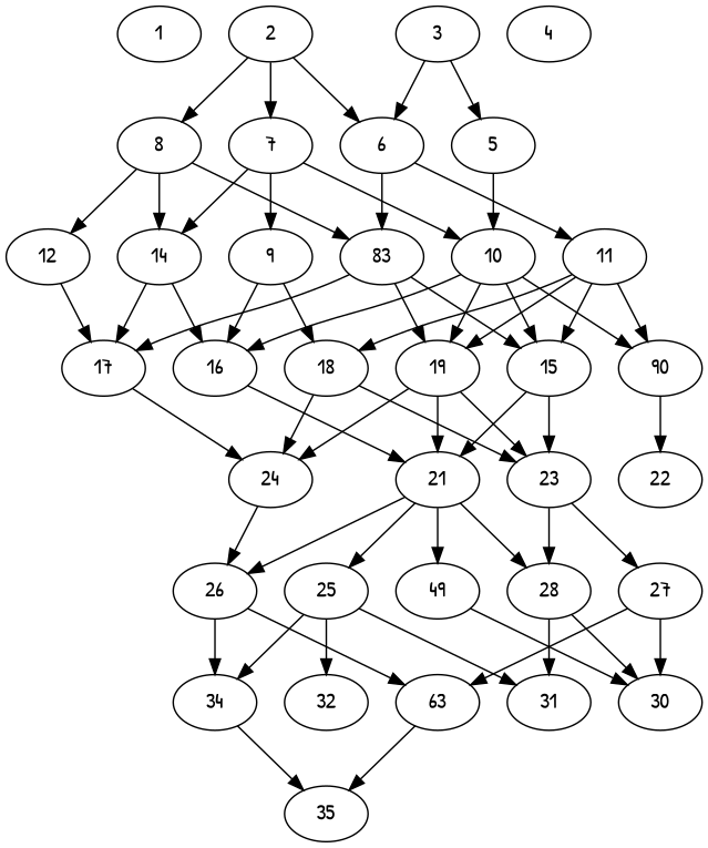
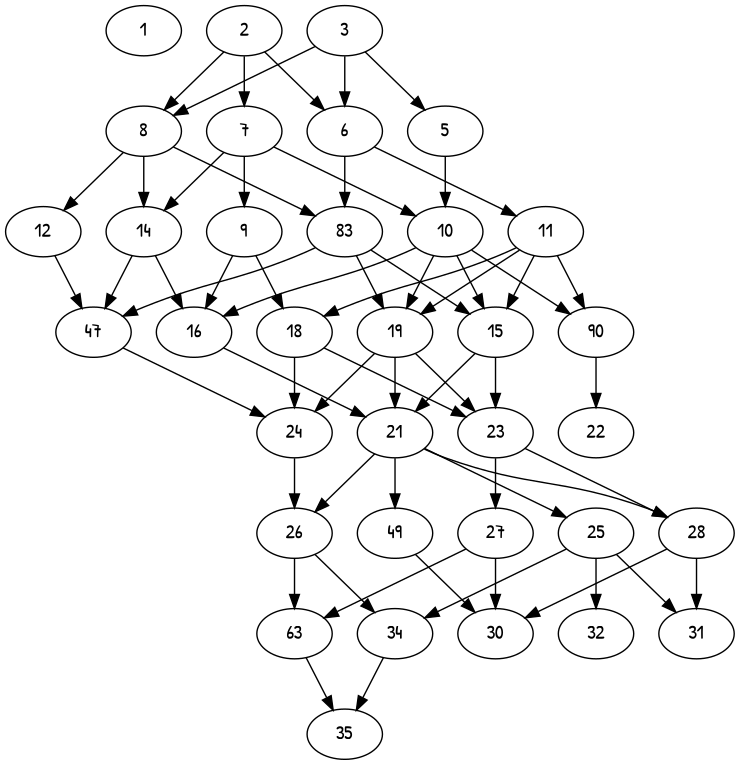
  digraph {
    fontname="Patrick Hand"
    node [alpha=0.02 fontname="Patrick Hand"]
    edge [fontname="Patrick Hand"]
    1 [expect_size=22984704]
    2 [alpha=0.04 expect_size=10829824]
    6 [alpha=0.17 expect_size=49225728]
    7 [alpha=0.06 expect_size=22179840]
    8 [alpha=0.10 expect_size=44149760]
    11 [alpha=0.01 expect_size=14774272]
    n7 [alpha=0.09 expect_size=29672448 label=83]
    10 [alpha=0.19 expect_size=38750208]
    9 [alpha=0.08 expect_size=18300928]
    14 [alpha=0.10 expect_size=9222144]
    12 [expect_size=20025344]
    15 [alpha=0.07 expect_size=40937472]
    19 [alpha=0.01 expect_size=31594496]
    n14 [alpha=0.09 expect_size=51128320 label=90]
    18 [alpha=0.08 expect_size=8649728]
-   17 [alpha=0.14 expect_size=41366528]
+   17 [alpha=0.14 expect_size=41366528 label=47]
    16 [alpha=0.08 expect_size=47449088]
    3 [alpha=0.11 expect_size=30602240]
    5 [alpha=0.03 expect_size=17614848]
-   4 [alpha=0.13 expect_size=10857472]
    21 [alpha=0.05 expect_size=48748544]
    23 [alpha=0.13 expect_size=9726976]
    24 [alpha=0.05 expect_size=32035840]
    22 [alpha=0.04 expect_size=51911680]
    25 [expect_size=8544256]
    26 [alpha=0.17 expect_size=24253440]
    28 [alpha=0.19 expect_size=29621248]
    n28 [alpha=0.04 expect_size=48293888 label=49]
    27 [alpha=0.20 expect_size=42605568]
    31 [alpha=0.06 expect_size=24359936]
    32 [alpha=0.15 expect_size=37051392]
    34 [alpha=0.16 expect_size=30057472]
    n33 [alpha=0.15 expect_size=46226432 label=63]
    30 [alpha=0.03 expect_size=49750016]
    35 [alpha=0.12 expect_size=41347072]
    2 -> 6
    2 -> 7
    2 -> 8
    6 -> 11
    6 -> n7
    7 -> 10
    7 -> 9
    7 -> 14
    8 -> n7
    8 -> 14
    8 -> 12
    11 -> 15
    11 -> 19
    11 -> n14
    11 -> 18
    n7 -> 15
    n7 -> 19
    n7 -> 17
    10 -> 15
    10 -> 19
    10 -> n14
    10 -> 16
    9 -> 18
    9 -> 16
    14 -> 17
    14 -> 16
    12 -> 17
    15 -> 21
    15 -> 23
    19 -> 21
    19 -> 23
    19 -> 24
    n14 -> 22
    18 -> 23
    18 -> 24
    17 -> 24
    16 -> 21
    3 -> 6
+   3 -> 8
    3 -> 5
    5 -> 10
    21 -> 25
    21 -> 26
    21 -> 28
    21 -> n28
    23 -> 28
    23 -> 27
    24 -> 26
    25 -> 31
    25 -> 32
    25 -> 34
    26 -> 34
    26 -> n33
    28 -> 31
    28 -> 30
    n28 -> 30
    27 -> n33
    27 -> 30
    34 -> 35
    n33 -> 35
  }
